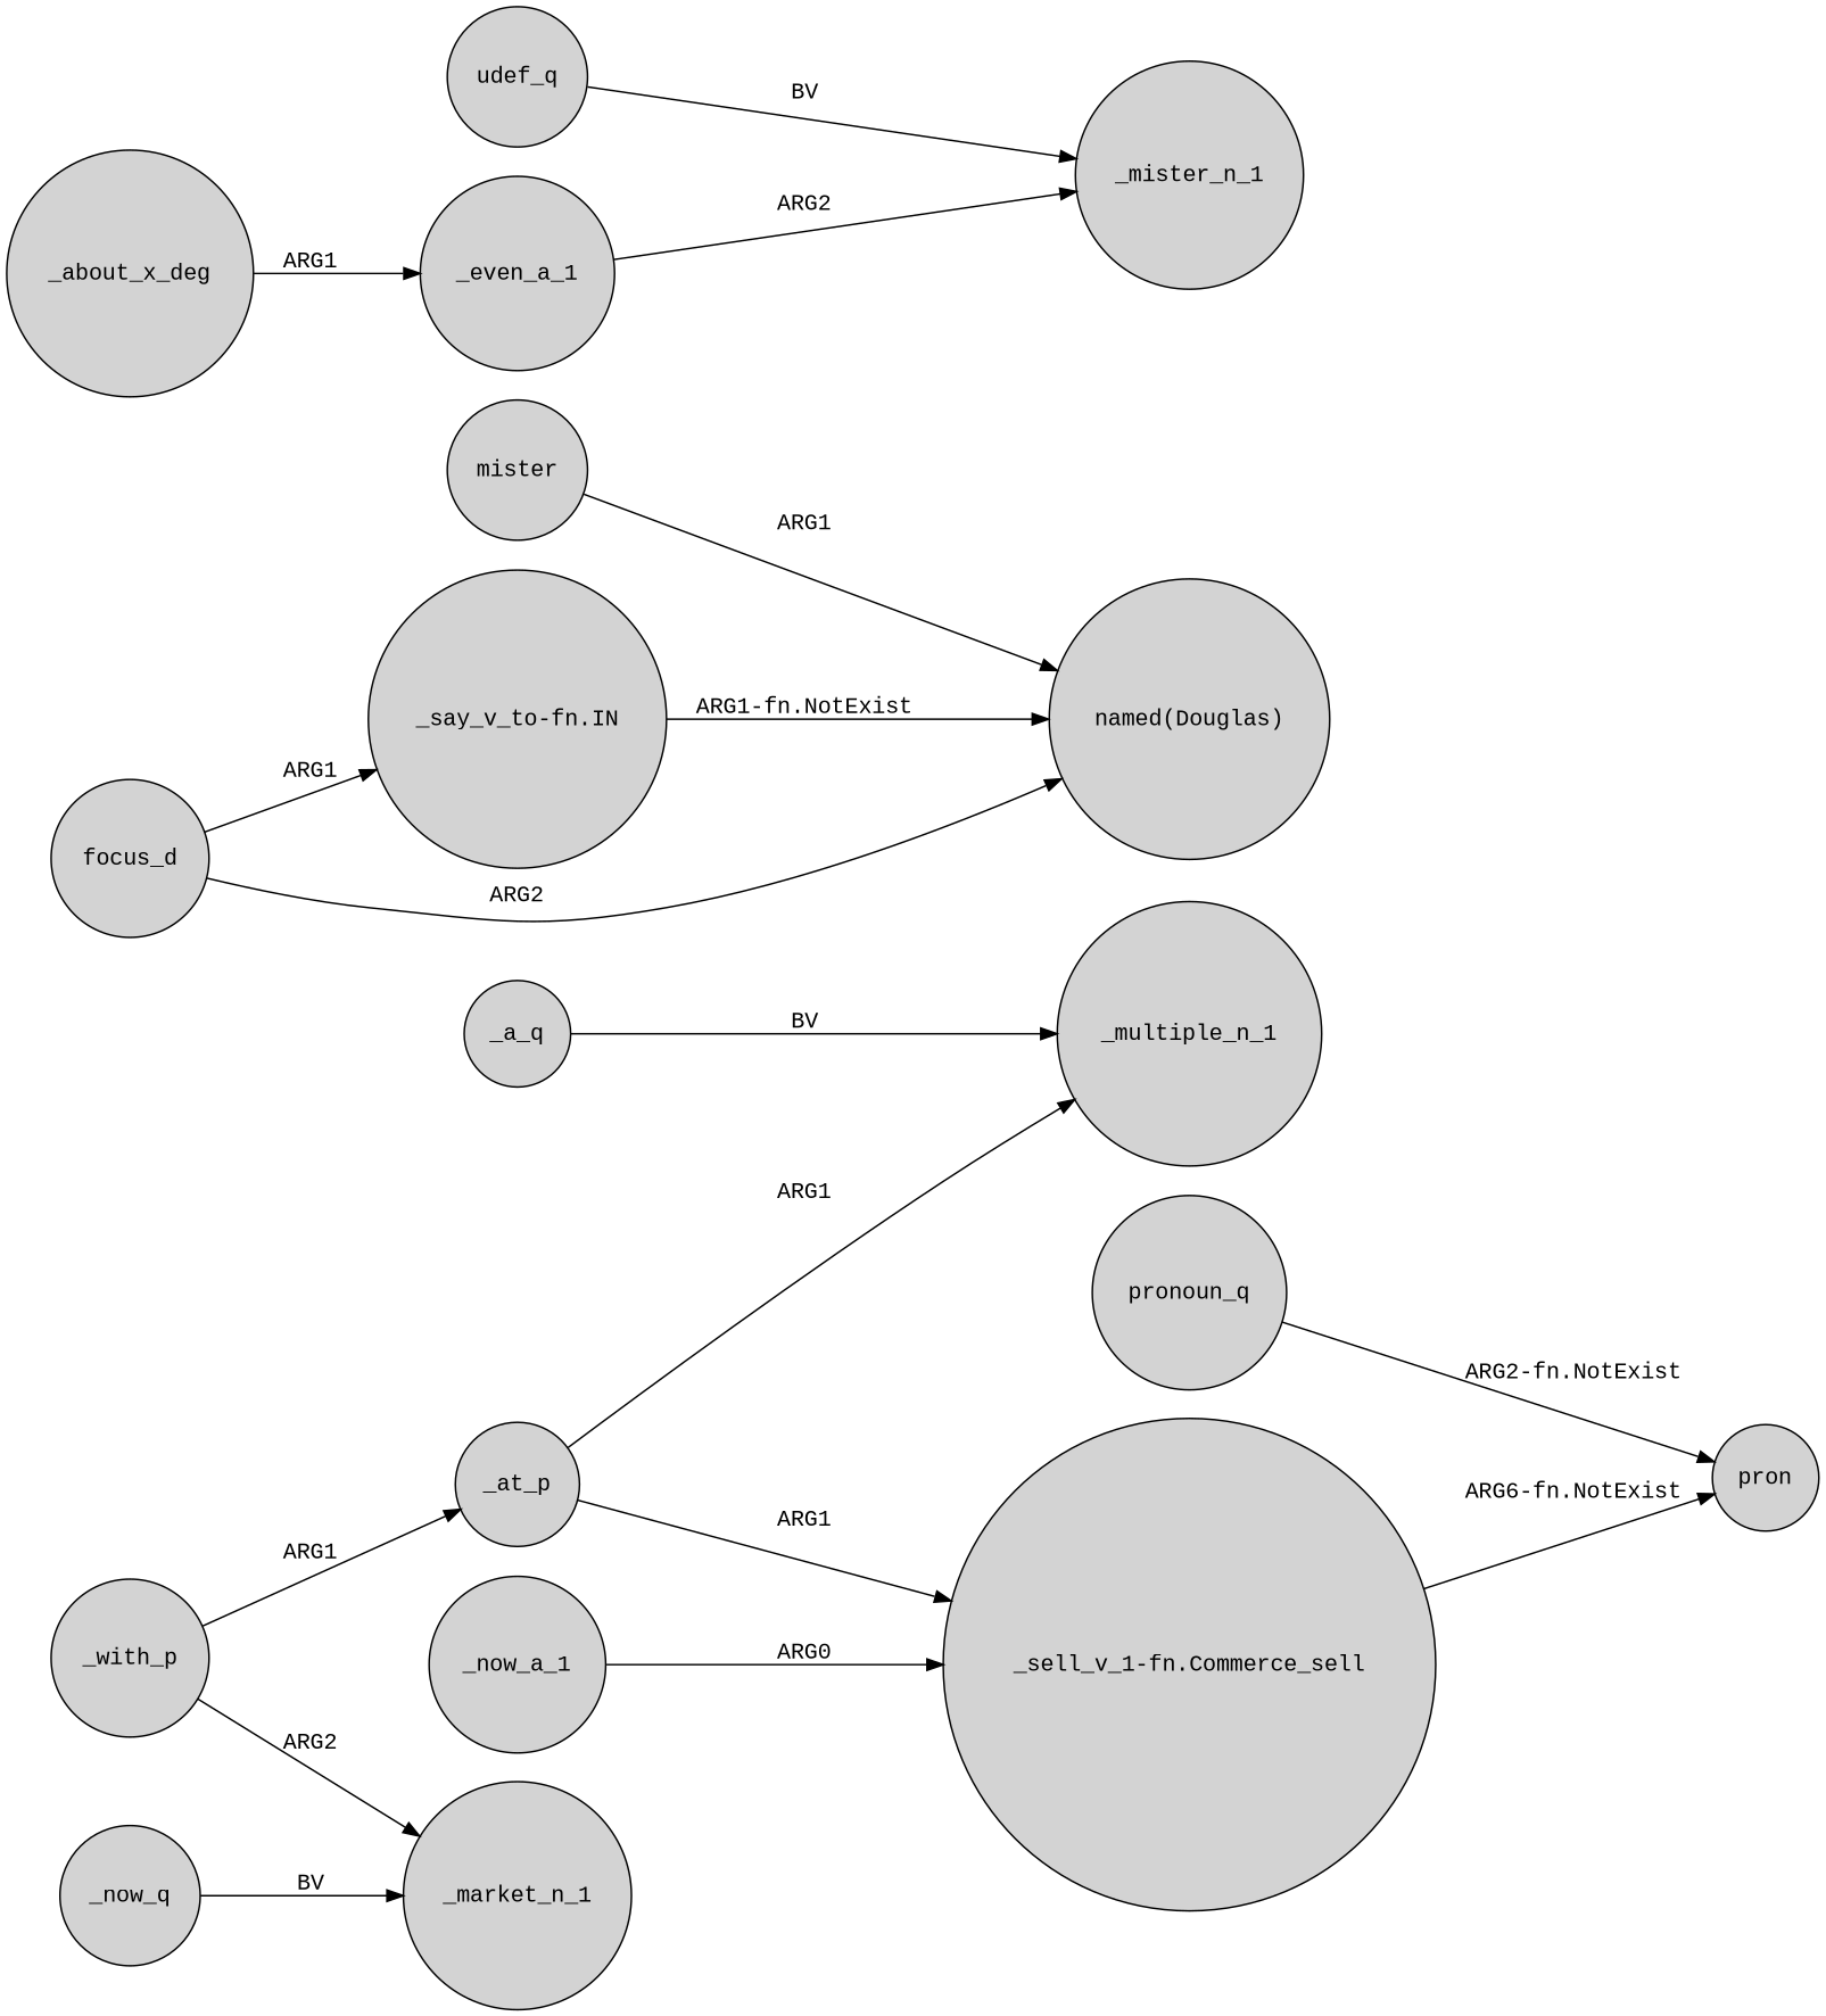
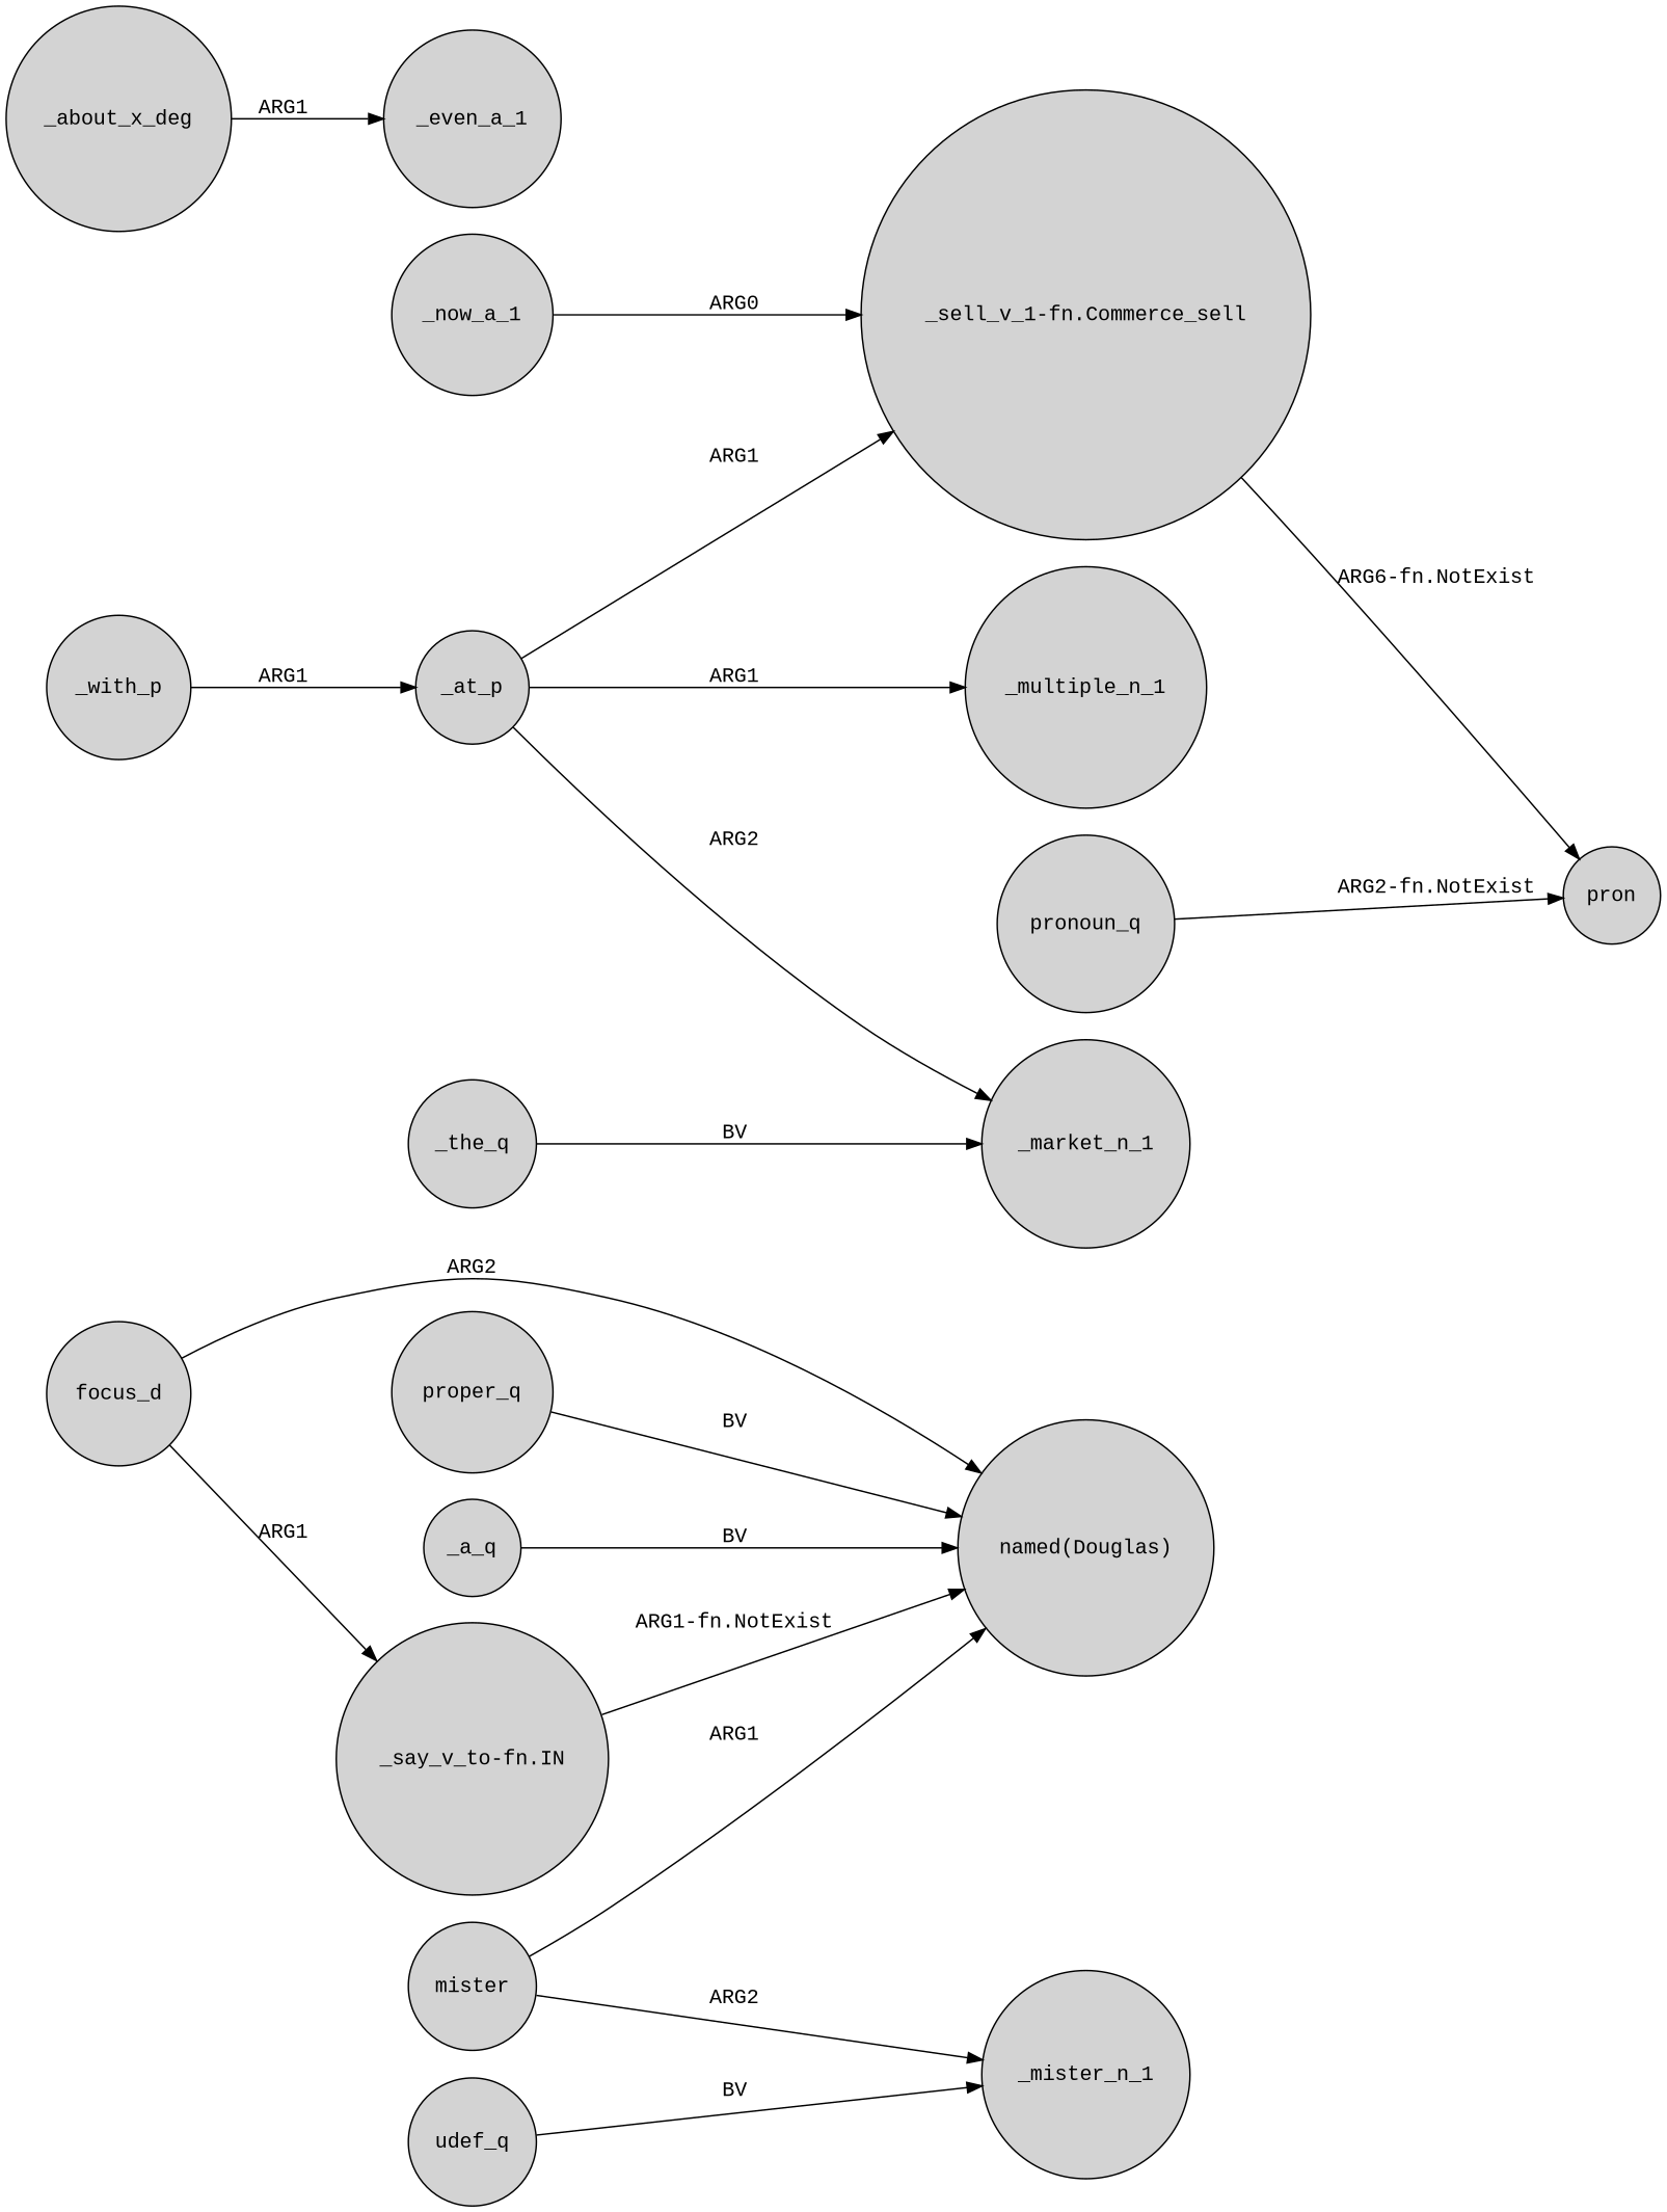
  digraph {
    fontname="Liberation Mono"
    rankdir=LR
    node [fontname="Liberation Mono" shape=circle style=filled]
    edge [fontname="Liberation Mono"]
    _a_q
    _multiple_n_1
    "_sell_v_1-fn.Commerce_sell"
    pron
    "_say_v_to-fn.IN"
    "named(Douglas)"
    n7 [label=mister]
    _mister_n_1
    focus_d
    _with_p
    _market_n_1
    _at_p
    udef_q
    pronoun_q
    _about_x_deg
    _even_a_1
+   proper_q
    _now_a_1
-   _the_q [label=_now_q]
-   _a_q -> _multiple_n_1 [label=BV]
+   _the_q
+   _a_q -> "named(Douglas)" [label=BV]
    "_sell_v_1-fn.Commerce_sell" -> pron [label="ARG6-fn.NotExist"]
    "_say_v_to-fn.IN" -> "named(Douglas)" [label="ARG1-fn.NotExist"]
    n7 -> "named(Douglas)" [label=ARG1]
-   _even_a_1 -> _mister_n_1 [label=ARG2]
+   n7 -> _mister_n_1 [label=ARG2]
    focus_d -> "_say_v_to-fn.IN" [label=ARG1]
    focus_d -> "named(Douglas)" [label=ARG2]
-   _with_p -> _market_n_1 [label=ARG2]
+   _at_p -> _market_n_1 [label=ARG2]
    _with_p -> _at_p [label=ARG1]
    _at_p -> _multiple_n_1 [label=ARG1]
    _at_p -> "_sell_v_1-fn.Commerce_sell" [label=ARG1]
    udef_q -> _mister_n_1 [label=BV]
    pronoun_q -> pron [label="ARG2-fn.NotExist"]
    _about_x_deg -> _even_a_1 [label=ARG1]
+   proper_q -> "named(Douglas)" [label=BV]
    _now_a_1 -> "_sell_v_1-fn.Commerce_sell" [label=ARG0]
    _the_q -> _market_n_1 [label=BV]
  }
